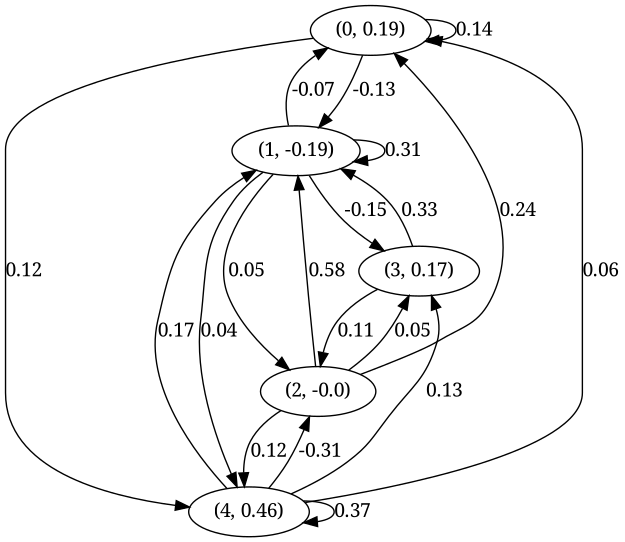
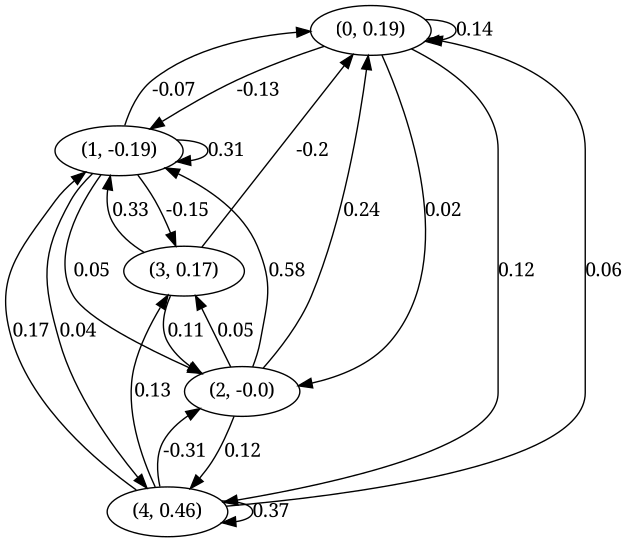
  digraph {
    fontname="Noto Serif"
    node [fontname="Noto Serif"]
    edge [fontname="Noto Serif"]
    n1 [label="(0, 0.19)"]
    n2 [label="(1, -0.19)"]
    n3 [label="(2, -0.0)"]
    n4 [label="(4, 0.46)"]
    n5 [label="(3, 0.17)"]
    n1 -> n1 [label=0.14]
    n1 -> n2 [label=-0.13]
+   n1 -> n3 [label=0.02]
    n1 -> n4 [label=0.12]
    n2 -> n1 [label=-0.07]
    n2 -> n2 [label=0.31]
    n2 -> n3 [label=0.05]
    n2 -> n4 [label=0.04]
    n2 -> n5 [label=-0.15]
    n3 -> n1 [label=0.24]
    n3 -> n2 [label=0.58]
    n3 -> n4 [label=0.12]
    n3 -> n5 [label=0.05]
    n4 -> n1 [label=0.06]
    n4 -> n2 [label=0.17]
    n4 -> n3 [label=-0.31]
    n4 -> n4 [label=0.37]
    n4 -> n5 [label=0.13]
+   n5 -> n1 [label=-0.2]
    n5 -> n2 [label=0.33]
    n5 -> n3 [label=0.11]
  }
